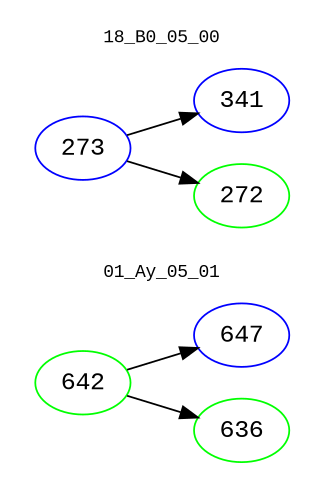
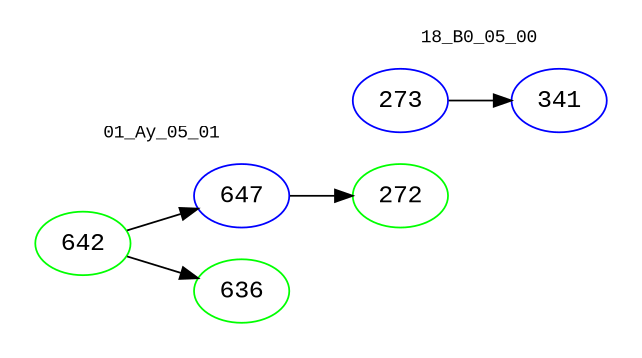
  digraph {
    fontname="Liberation Mono"
    rankdir=LR
    node [color=green fontname="Liberation Mono"]
    edge [color=black fontname="Liberation Mono"]
    n1 [label=642]
    n2 [label=636]
    n3 [color=blue label=647]
    n4 [color=blue label=273]
    n5 [label=272]
    n6 [color=blue label=341]
    subgraph cluster_1 {
      color=white
      fontsize=10
      label="01_Ay_05_01"
      n1
      n2
      n3
    }
    subgraph cluster_2 {
      color=white
      fontsize=10
      label="18_B0_05_00"
      n4
      n5
      n6
    }
    n1 -> n2
    n1 -> n3
-   n4 -> n5
+   n3 -> n5
    n4 -> n6
  }
